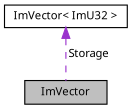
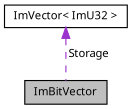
  digraph {
    fontname="Noto Sans"
    node [color=black fontname="Noto Sans" fontsize=10 shape=record style=filled]
-   n1 [fillcolor=grey75 fontcolor=black height=0.2 label=ImVector width=0.4]
+   n1 [fillcolor=grey75 fontcolor=black height=0.2 label=ImBitVector width=0.4]
    n2 [fillcolor=white height=0.2 label="ImVector\< ImU32 \>" width=0.4]
    n2 -> n1 [color=darkorchid3 dir=back fontname="Noto Sans" fontsize=10 label=" Storage" labelfontname=Helvetica labelfontsize=10 style=dashed]
  }
